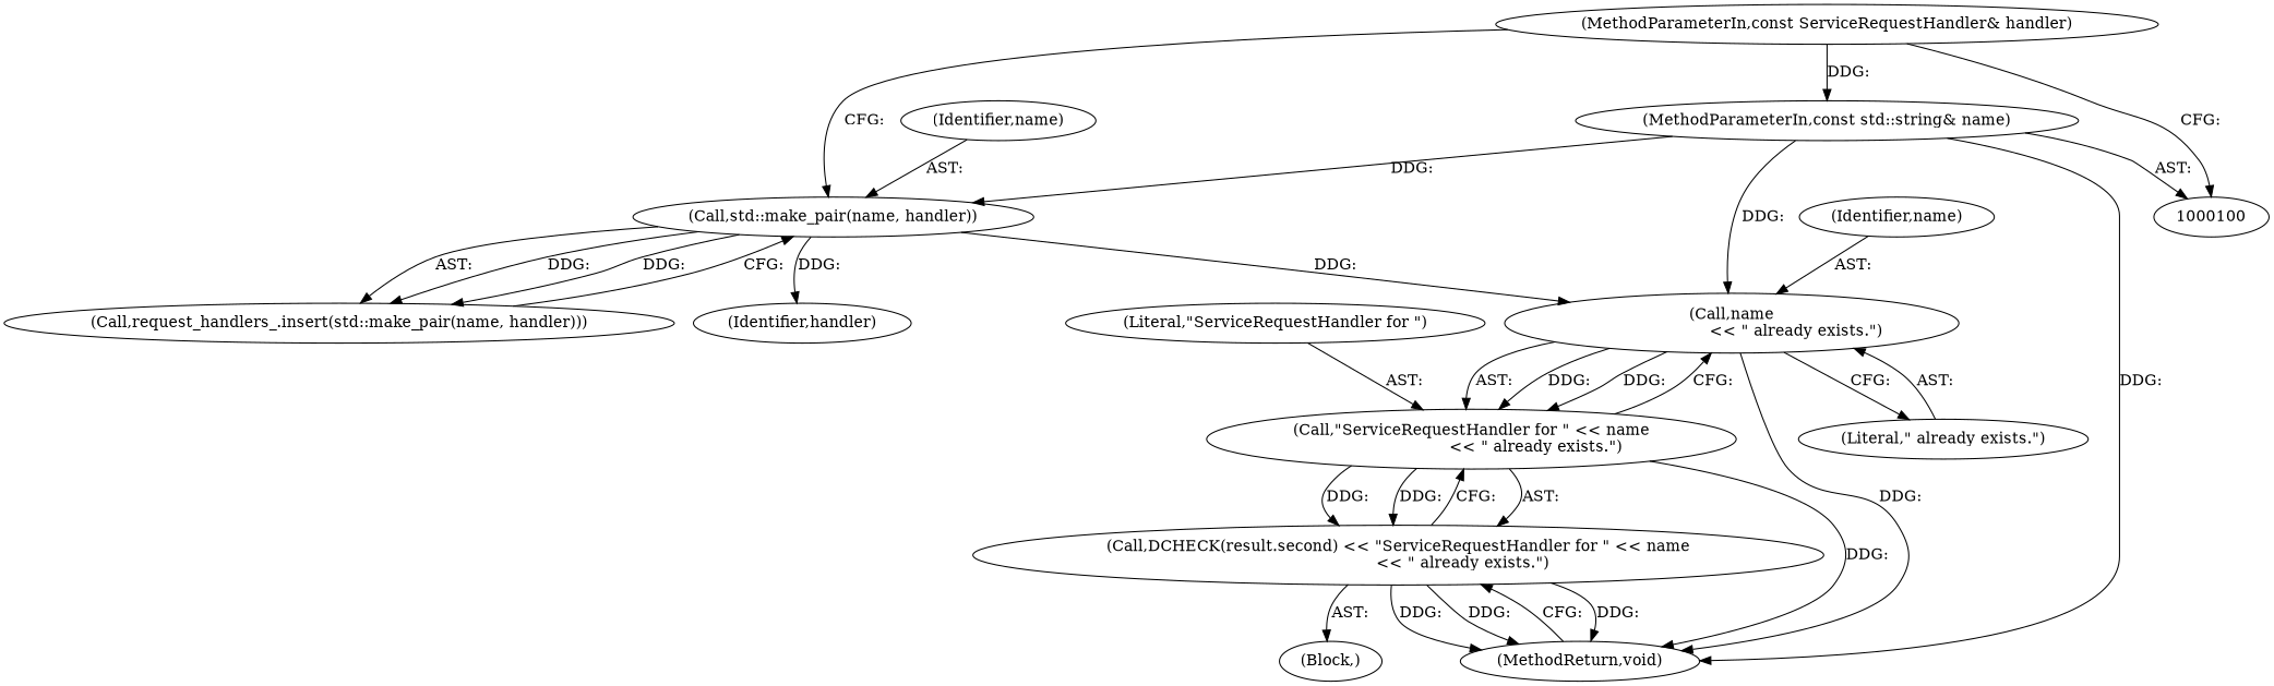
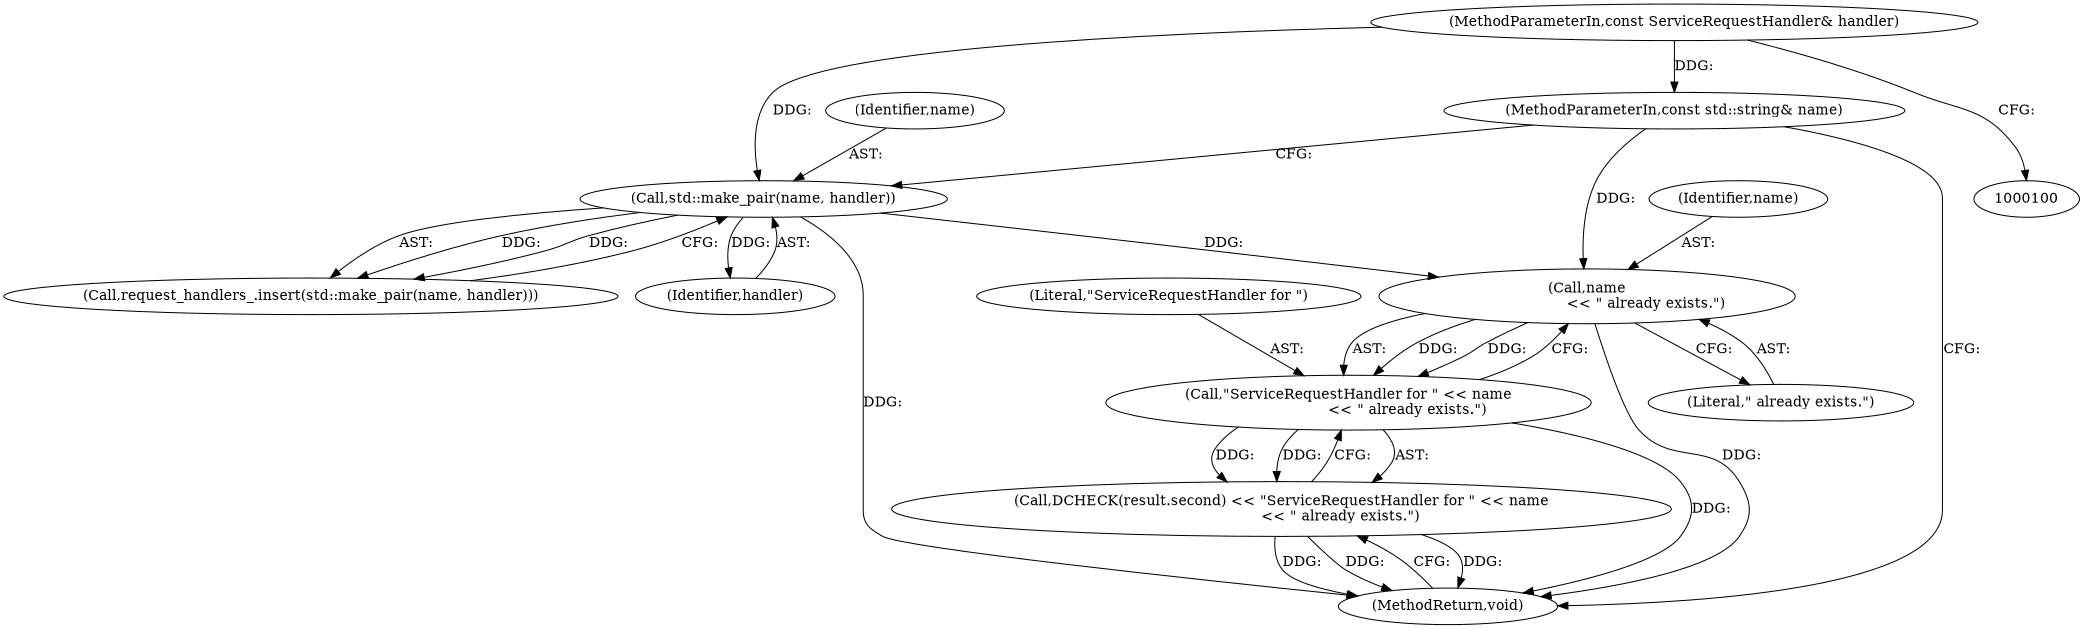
  digraph {
    n1 [label="(Call,name\n                          << \" already exists.\")"]
    n2 [label="(Call,\"ServiceRequestHandler for \" << name\n                          << \" already exists.\")"]
    n3 [label="(Literal,\" already exists.\")"]
    n4 [label="(MethodReturn,void)"]
    n5 [label="(Call,DCHECK(result.second) << \"ServiceRequestHandler for \" << name\n                          << \" already exists.\")"]
    n6 [label="(Call,std::make_pair(name, handler))"]
    n7 [label="(Call,request_handlers_.insert(std::make_pair(name, handler)))"]
    n8 [label="(Identifier,handler)"]
    n9 [label="(MethodParameterIn,const std::string& name)"]
    1000100
    n11 [label="(MethodParameterIn,const ServiceRequestHandler& handler)"]
-   n12 [label="(Block,)"]
    n13 [label="(Identifier,name)"]
    n14 [label="(Identifier,name)"]
    n15 [label="(Literal,\"ServiceRequestHandler for \")"]
    n1 -> n2 [label="AST: "]
    n1 -> n2 [label="DDG: "]
    n1 -> n2 [label="DDG: "]
    n1 -> n3 [label="CFG: "]
    n1 -> n4 [label="DDG: "]
    n2 -> n1 [label="CFG: "]
    n2 -> n4 [label="DDG: "]
    n2 -> n5 [label="AST: "]
    n2 -> n5 [label="DDG: "]
    n2 -> n5 [label="DDG: "]
    n3 -> n1 [label="AST: "]
    n4 -> n5 [label="CFG: "]
    n5 -> n2 [label="CFG: "]
    n5 -> n4 [label="DDG: "]
    n5 -> n4 [label="DDG: "]
    n5 -> n4 [label="DDG: "]
-   n5 -> n12 [label="AST: "]
    n6 -> n1 [label="DDG: "]
+   n6 -> n4 [label="DDG: "]
    n6 -> n7 [label="AST: "]
    n6 -> n7 [label="DDG: "]
    n6 -> n7 [label="DDG: "]
    n6 -> n8 [label="DDG: "]
    n7 -> n6 [label="CFG: "]
+   n8 -> n6 [label="AST: "]
    n9 -> n1 [label="DDG: "]
-   n9 -> n4 [label="DDG: "]
-   n9 -> n6 [label="DDG: "]
-   n9 -> 1000100 [label="AST: "]
-   n11 -> n6 [label="CFG: "]
+   n9 -> n4 [label="CFG: "]
+   n9 -> n6 [label="CFG: "]
+   n11 -> n6 [label="DDG: "]
    n11 -> n9 [label="DDG: "]
    n11 -> 1000100 [label="CFG: "]
    n13 -> n6 [label="AST: "]
    n14 -> n1 [label="AST: "]
    n15 -> n2 [label="AST: "]
  }
